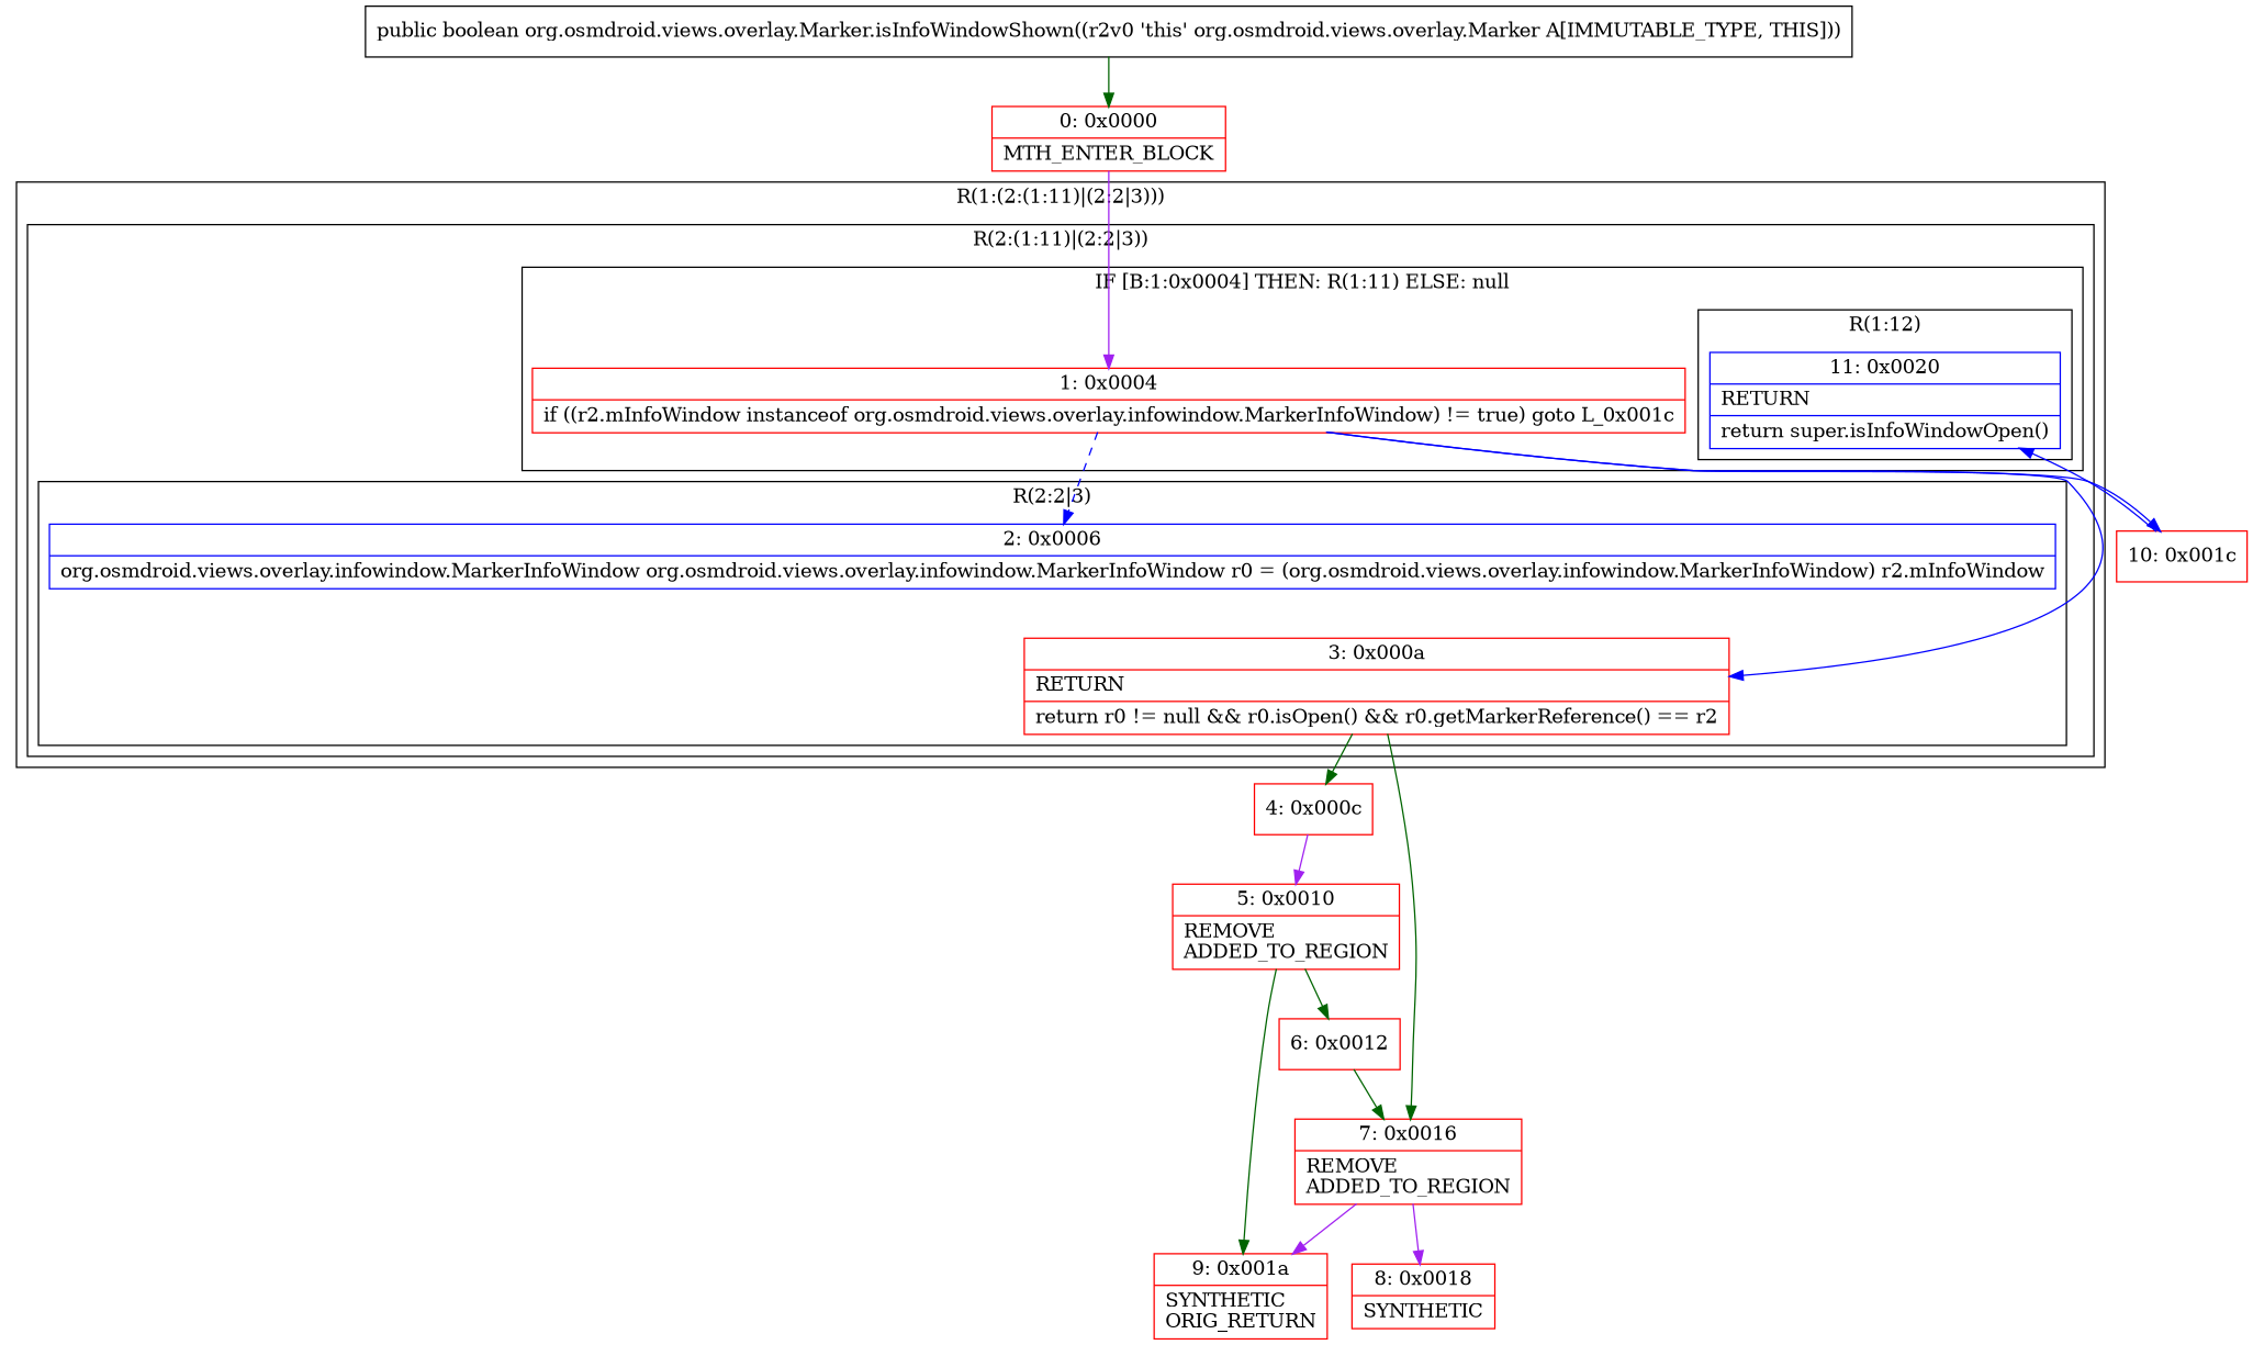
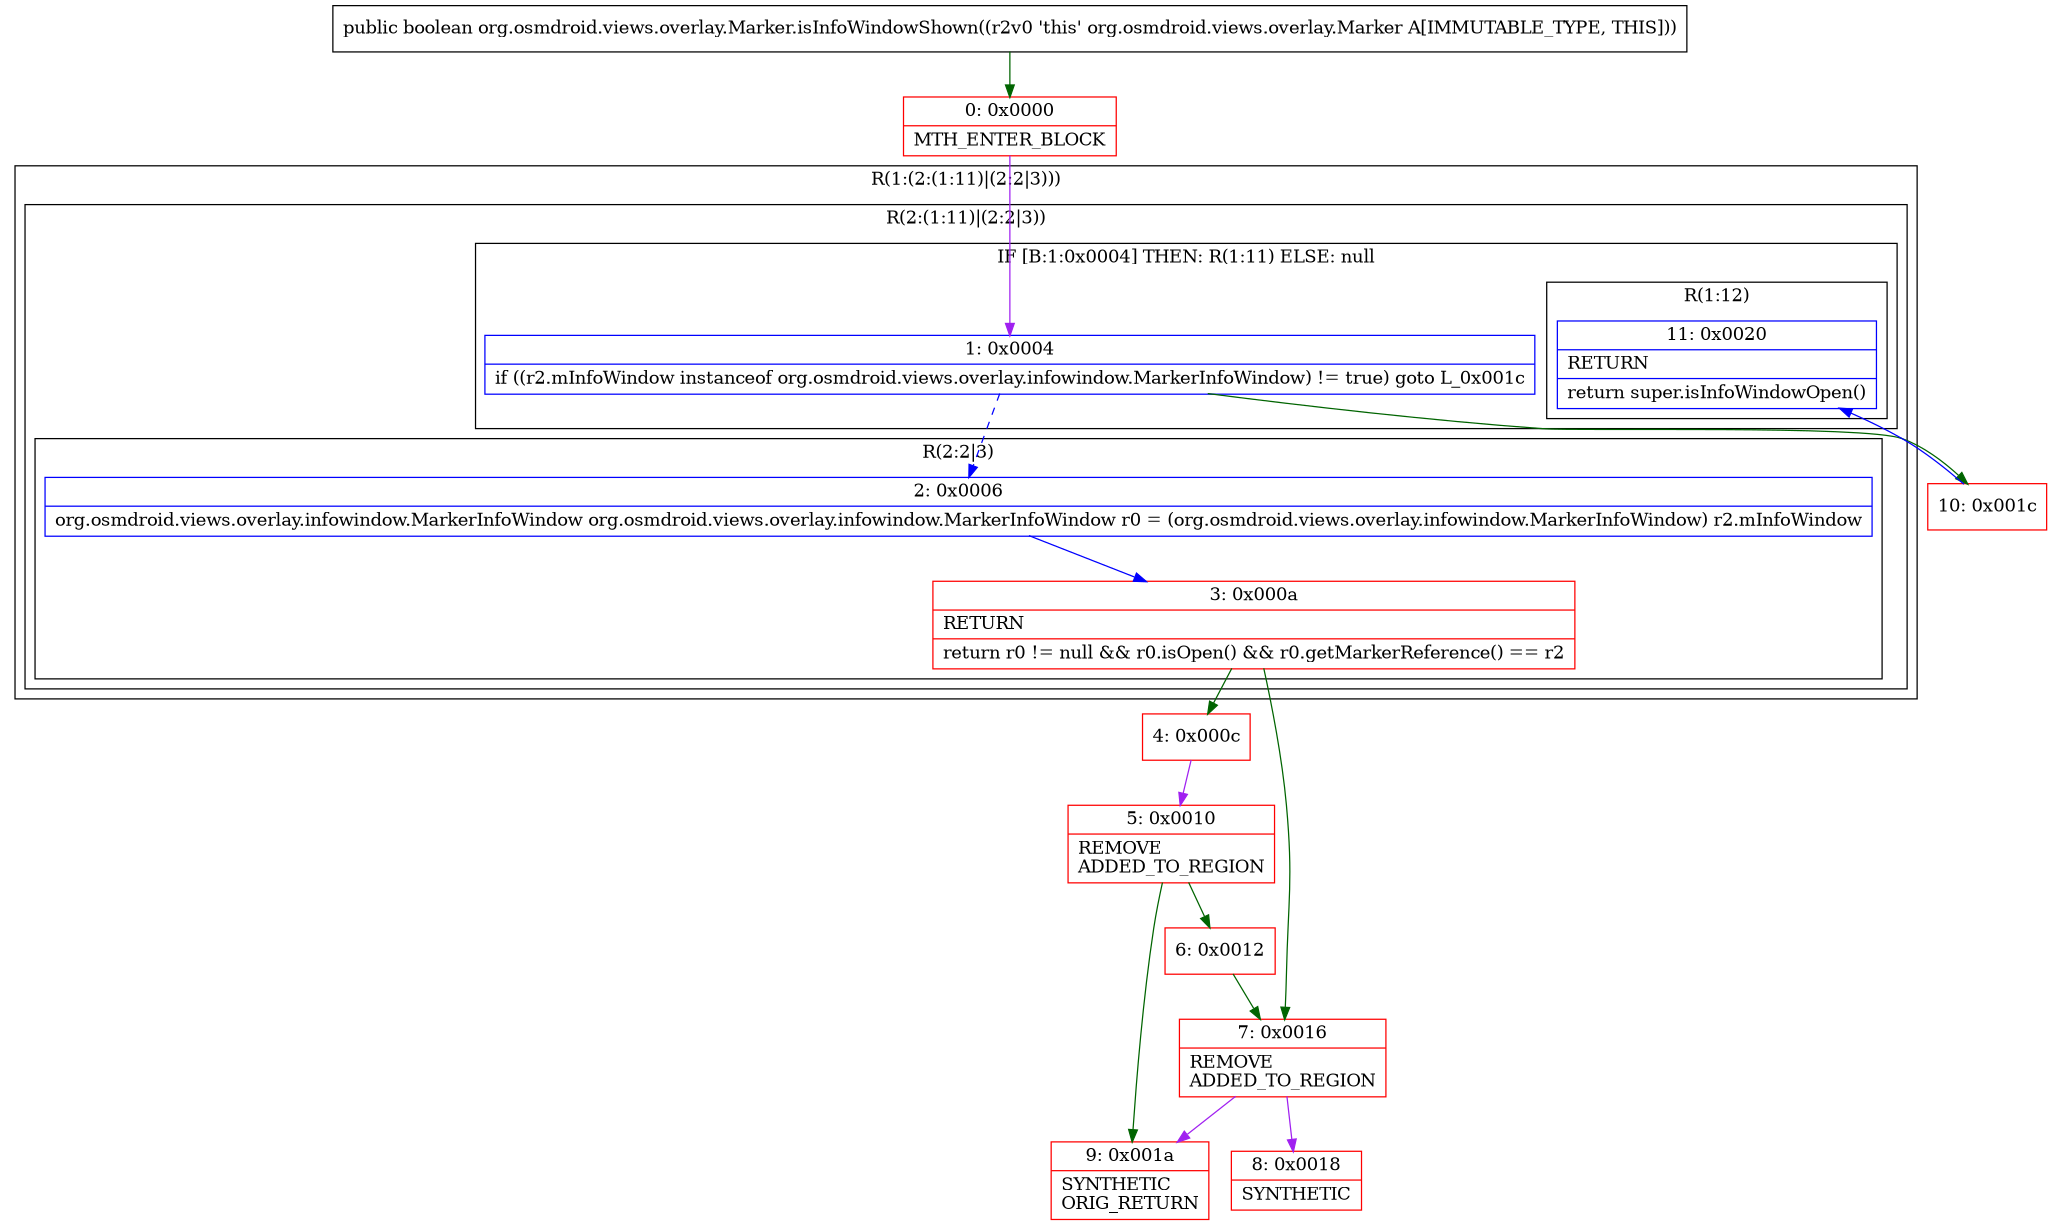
  digraph {
    node [color=red shape=record]
    edge [color=darkgreen]
    n1 [color=blue label="{11\:\ 0x0020|RETURN\l|return super.isInfoWindowOpen()\l}"]
-   n2 [label="{1\:\ 0x0004|if ((r2.mInfoWindow instanceof org.osmdroid.views.overlay.infowindow.MarkerInfoWindow) != true) goto L_0x001c\l}"]
+   n2 [color=blue label="{1\:\ 0x0004|if ((r2.mInfoWindow instanceof org.osmdroid.views.overlay.infowindow.MarkerInfoWindow) != true) goto L_0x001c\l}"]
    n3 [color=blue label="{2\:\ 0x0006|org.osmdroid.views.overlay.infowindow.MarkerInfoWindow org.osmdroid.views.overlay.infowindow.MarkerInfoWindow r0 = (org.osmdroid.views.overlay.infowindow.MarkerInfoWindow) r2.mInfoWindow\l}"]
    n4 [label="{3\:\ 0x000a|RETURN\l|return r0 != null && r0.isOpen() && r0.getMarkerReference() == r2\l}"]
    n5 [label="{10\:\ 0x001c}"]
    n6 [label="{4\:\ 0x000c}"]
    n7 [label="{7\:\ 0x0016|REMOVE\lADDED_TO_REGION\l}"]
    n8 [label="{5\:\ 0x0010|REMOVE\lADDED_TO_REGION\l}"]
    n9 [label="{9\:\ 0x001a|SYNTHETIC\lORIG_RETURN\l}"]
    n10 [label="{0\:\ 0x0000|MTH_ENTER_BLOCK\l}"]
    n11 [label="{6\:\ 0x0012}"]
    n12 [label="{8\:\ 0x0018|SYNTHETIC\l}"]
    n13 [label="{public boolean org.osmdroid.views.overlay.Marker.isInfoWindowShown((r2v0 'this' org.osmdroid.views.overlay.Marker A[IMMUTABLE_TYPE, THIS])) }" color=""]
    subgraph cluster_1 {
      label="R(1:(2:(1:11)|(2:2|3)))"
      subgraph cluster_2 {
        label="R(2:(1:11)|(2:2|3))"
        subgraph cluster_3 {
          label="IF [B:1:0x0004] THEN: R(1:11) ELSE: null"
          n2
          subgraph cluster_4 {
            label="R(1:12)"
            n1
          }
        }
        subgraph cluster_5 {
          label="R(2:2|3)"
          n3
          n4
        }
      }
    }
    n2 -> n3 [color=blue style=dashed]
-   n2 -> n5 [color=blue]
-   n2 -> n4 [color=blue]
+   n2 -> n5
+   n3 -> n4 [color=blue]
    n4 -> n6
    n4 -> n7
    n5 -> n1 [color=blue]
    n6 -> n8 [color=purple]
    n7 -> n9 [color=purple]
    n7 -> n12 [color=purple]
    n8 -> n9
    n8 -> n11
    n10 -> n2 [color=purple]
    n11 -> n7
    n13 -> n10
  }
